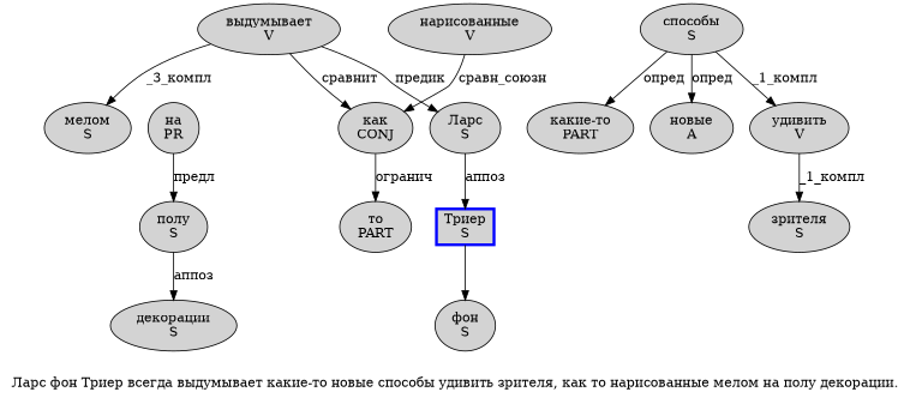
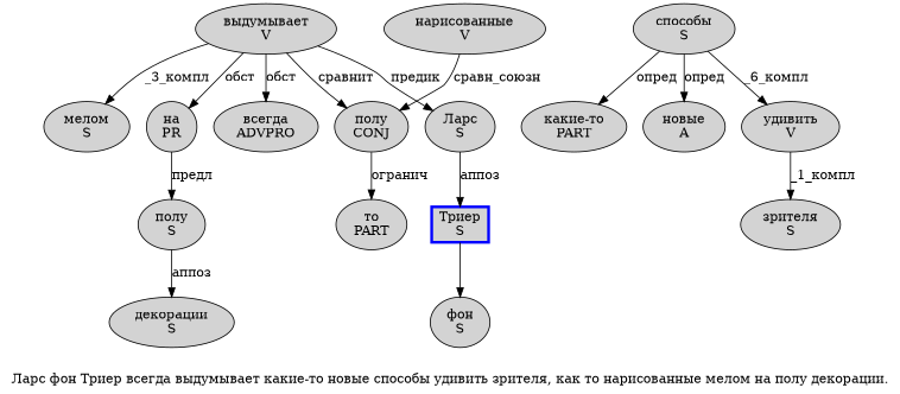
  digraph {
    label="Ларс фон Триер всегда выдумывает какие-то новые способы удивить зрителя, как то нарисованные мелом на полу декорации."
    node [fillcolor=lightgray penwidth=1 shape=ellipse style=filled]
    n1 [label="Ларс\nS"]
    n2 [color=blue label="Триер\nS" penwidth=3 shape=box]
    n3 [label="фон\nS"]
+   n4 [label="всегда\nADVPRO"]
    n5 [label="выдумывает\nV"]
-   n6 [label="как\nCONJ"]
+   n6 [label="полу\nCONJ"]
    n7 [label="мелом\nS"]
    n8 [label="на\nPR"]
    n9 [label="способы\nS"]
    n10 [label="какие-то\nPART"]
    n11 [label="новые\nA"]
    n12 [label="удивить\nV"]
    n13 [label="то\nPART"]
    n14 [label="полу\nS"]
    n15 [label="зрителя\nS"]
    n16 [label="нарисованные\nV"]
    n17 [label="декорации\nS"]
    n1 -> n2 [label="аппоз"]
    n2 -> n3
    n5 -> n1 [label="предик"]
+   n5 -> n4 [label="обст"]
    n5 -> n6 [label="сравнит"]
    n5 -> n7 [label="_3_компл"]
+   n5 -> n8 [label="обст"]
    n6 -> n13 [label="огранич"]
    n8 -> n14 [label="предл"]
    n9 -> n10 [label="опред"]
    n9 -> n11 [label="опред"]
-   n9 -> n12 [label="_1_компл"]
+   n9 -> n12 [label="_6_компл"]
    n12 -> n15 [label="_1_компл"]
    n14 -> n17 [label="аппоз"]
    n16 -> n6 [label="сравн_союзн"]
  }
